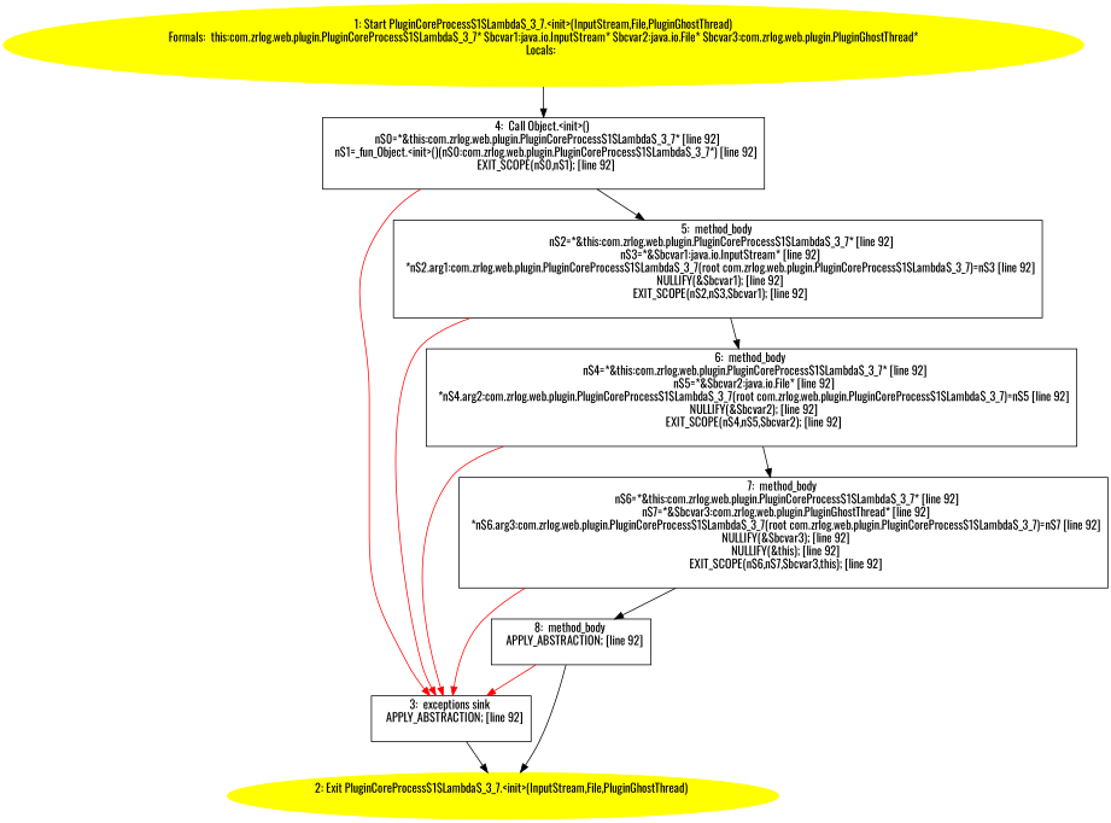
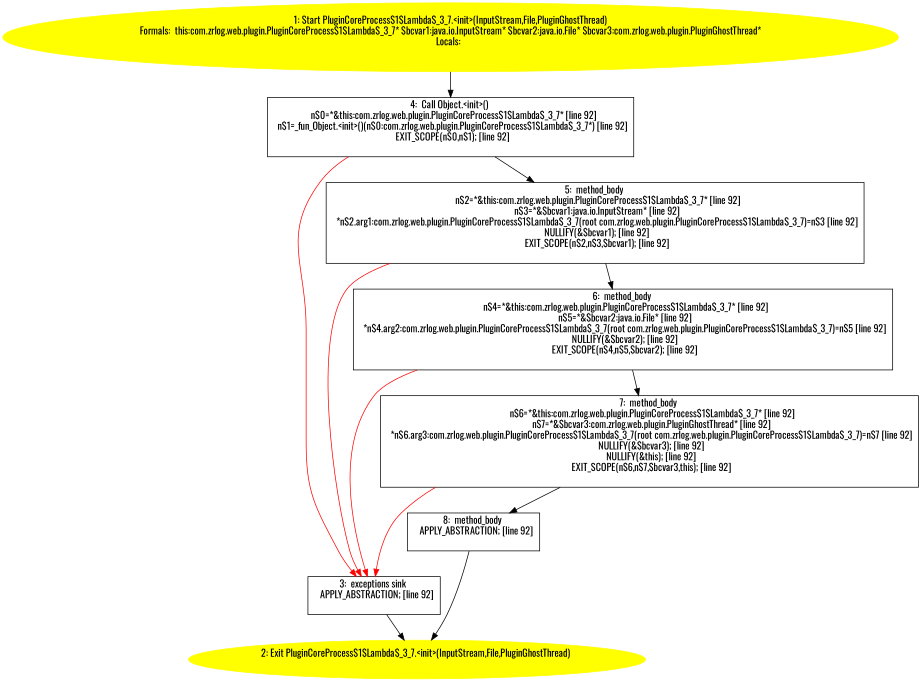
  digraph {
    fontname=Oswald
    node [fontname=Oswald shape=box]
    edge [fontname=Oswald]
    n1 [color=yellow label="1: Start PluginCoreProcess$1$Lambda$_3_7.<init>(InputStream,File,PluginGhostThread)\nFormals:  this:com.zrlog.web.plugin.PluginCoreProcess$1$Lambda$_3_7* $bcvar1:java.io.InputStream* $bcvar2:java.io.File* $bcvar3:com.zrlog.web.plugin.PluginGhostThread*\nLocals:  \n  " style=filled shape=""]
    n2 [label="4:  Call Object.<init>() \n   n$0=*&this:com.zrlog.web.plugin.PluginCoreProcess$1$Lambda$_3_7* [line 92]\n  n$1=_fun_Object.<init>()(n$0:com.zrlog.web.plugin.PluginCoreProcess$1$Lambda$_3_7*) [line 92]\n  EXIT_SCOPE(n$0,n$1); [line 92]\n "]
    n3 [label="3:  exceptions sink \n   APPLY_ABSTRACTION; [line 92]\n "]
    n4 [label="5:  method_body \n   n$2=*&this:com.zrlog.web.plugin.PluginCoreProcess$1$Lambda$_3_7* [line 92]\n  n$3=*&$bcvar1:java.io.InputStream* [line 92]\n  *n$2.arg1:com.zrlog.web.plugin.PluginCoreProcess$1$Lambda$_3_7(root com.zrlog.web.plugin.PluginCoreProcess$1$Lambda$_3_7)=n$3 [line 92]\n  NULLIFY(&$bcvar1); [line 92]\n  EXIT_SCOPE(n$2,n$3,$bcvar1); [line 92]\n "]
    n5 [color=yellow label="2: Exit PluginCoreProcess$1$Lambda$_3_7.<init>(InputStream,File,PluginGhostThread) \n  " style=filled shape=""]
    n6 [label="6:  method_body \n   n$4=*&this:com.zrlog.web.plugin.PluginCoreProcess$1$Lambda$_3_7* [line 92]\n  n$5=*&$bcvar2:java.io.File* [line 92]\n  *n$4.arg2:com.zrlog.web.plugin.PluginCoreProcess$1$Lambda$_3_7(root com.zrlog.web.plugin.PluginCoreProcess$1$Lambda$_3_7)=n$5 [line 92]\n  NULLIFY(&$bcvar2); [line 92]\n  EXIT_SCOPE(n$4,n$5,$bcvar2); [line 92]\n "]
    n7 [label="7:  method_body \n   n$6=*&this:com.zrlog.web.plugin.PluginCoreProcess$1$Lambda$_3_7* [line 92]\n  n$7=*&$bcvar3:com.zrlog.web.plugin.PluginGhostThread* [line 92]\n  *n$6.arg3:com.zrlog.web.plugin.PluginCoreProcess$1$Lambda$_3_7(root com.zrlog.web.plugin.PluginCoreProcess$1$Lambda$_3_7)=n$7 [line 92]\n  NULLIFY(&$bcvar3); [line 92]\n  NULLIFY(&this); [line 92]\n  EXIT_SCOPE(n$6,n$7,$bcvar3,this); [line 92]\n "]
    n8 [label="8:  method_body \n   APPLY_ABSTRACTION; [line 92]\n "]
    n1 -> n2
    n2 -> n3 [color=red]
    n2 -> n4
    n3 -> n5
    n4 -> n3 [color=red]
    n4 -> n6
    n6 -> n3 [color=red]
    n6 -> n7
    n7 -> n3 [color=red]
    n7 -> n8
-   n8 -> n3 [color=red]
    n8 -> n5
  }
